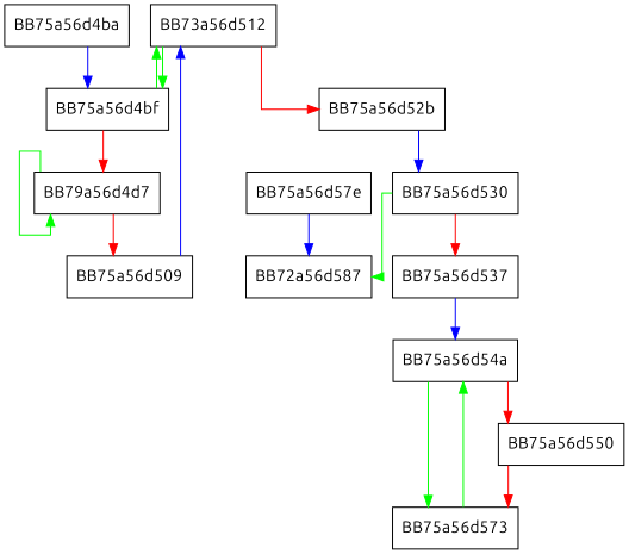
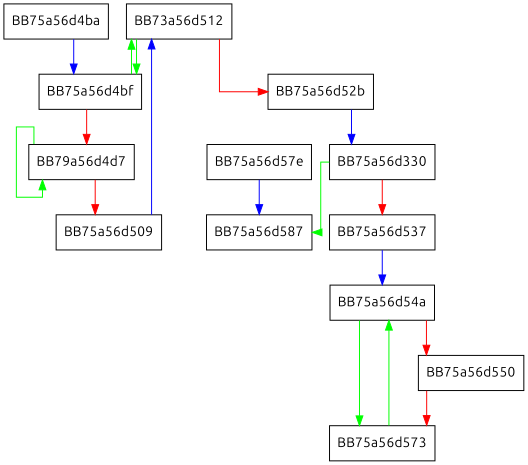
  digraph {
    fontname=Ubuntu
    splines=ortho
    node [fontname=Ubuntu shape=box]
    edge [color=green fontname=Ubuntu]
-   BB75a56d530
-   BB75a56d587 [label=BB72a56d587]
+   BB75a56d530 [label=BB75a56d330]
+   BB75a56d587
    BB75a56d537
    BB75a56d4ba
    BB75a56d4bf
    BB75a56d54a
    n7 [label=BB73a56d512]
    n8 [label=BB79a56d4d7]
    BB75a56d52b
    BB75a56d509
    BB75a56d573
    BB75a56d550
    BB75a56d57e
    BB75a56d530 -> BB75a56d587
    BB75a56d530 -> BB75a56d537 [color=red]
    BB75a56d537 -> BB75a56d54a [color=blue]
    BB75a56d4ba -> BB75a56d4bf [color=blue]
    BB75a56d4bf -> n7
    BB75a56d4bf -> n8 [color=red]
    BB75a56d54a -> BB75a56d573
    BB75a56d54a -> BB75a56d550 [color=red]
    n7 -> BB75a56d4bf
    n7 -> BB75a56d52b [color=red]
    n8 -> n8
    n8 -> BB75a56d509 [color=red]
    BB75a56d52b -> BB75a56d530 [color=blue]
    BB75a56d509 -> n7 [color=blue]
    BB75a56d573 -> BB75a56d54a
    BB75a56d550 -> BB75a56d573 [color=red]
    BB75a56d57e -> BB75a56d587 [color=blue]
  }
